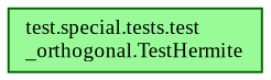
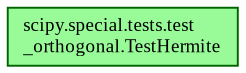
  digraph {
    rankdir=LR
    fontname="Liberation Serif"
-   n1 [color=darkgreen fillcolor=palegreen fontname="Liberation Serif" fontsize=10 height=0.2 label="test.special.tests.test\l_orthogonal.TestHermite" shape=box style=filled width=0.4]
+   n1 [color=darkgreen fillcolor=palegreen fontname="Liberation Serif" fontsize=10 height=0.2 label="scipy.special.tests.test\l_orthogonal.TestHermite" shape=box style=filled width=0.4]
  }
